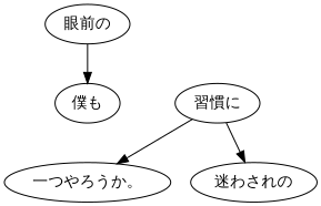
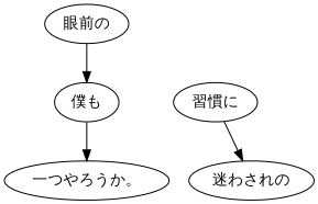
  digraph {
    fontname=Lato
    node [fontname=Lato]
    edge [fontname=Lato]
    n1 [label="眼前の"]
    n2 [label="僕も"]
    n3 [label="習慣に"]
    n4 [label="迷わされの"]
    n5 [label="一つやろうか。"]
    n1 -> n2
-   n3 -> n5
+   n2 -> n5
    n3 -> n4
  }
